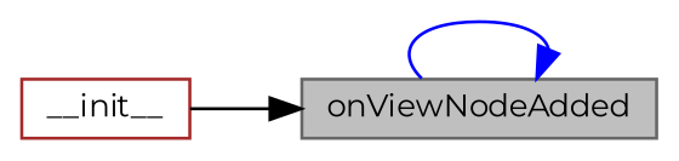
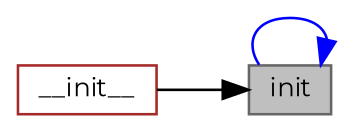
  digraph {
    rankdir=RL
    fontname=Montserrat
    node [fontname=Montserrat fontsize=10 shape=record]
    edge [dir=back fontname=Montserrat fontsize=10 labelfontname=Helvetica labelfontsize=10 style=solid]
-   n1 [color=gray40 fillcolor=grey75 fontcolor=black height=0.2 label=onViewNodeAdded style=filled width=0.4]
+   n1 [color=gray40 fillcolor=grey75 fontcolor=black height=0.2 label=init style=filled width=0.4]
    n2 [color=brown height=0.2 label=__init__ width=0.4]
    n1 -> n1 [color=blue]
    n1 -> n2 [color=black]
  }
